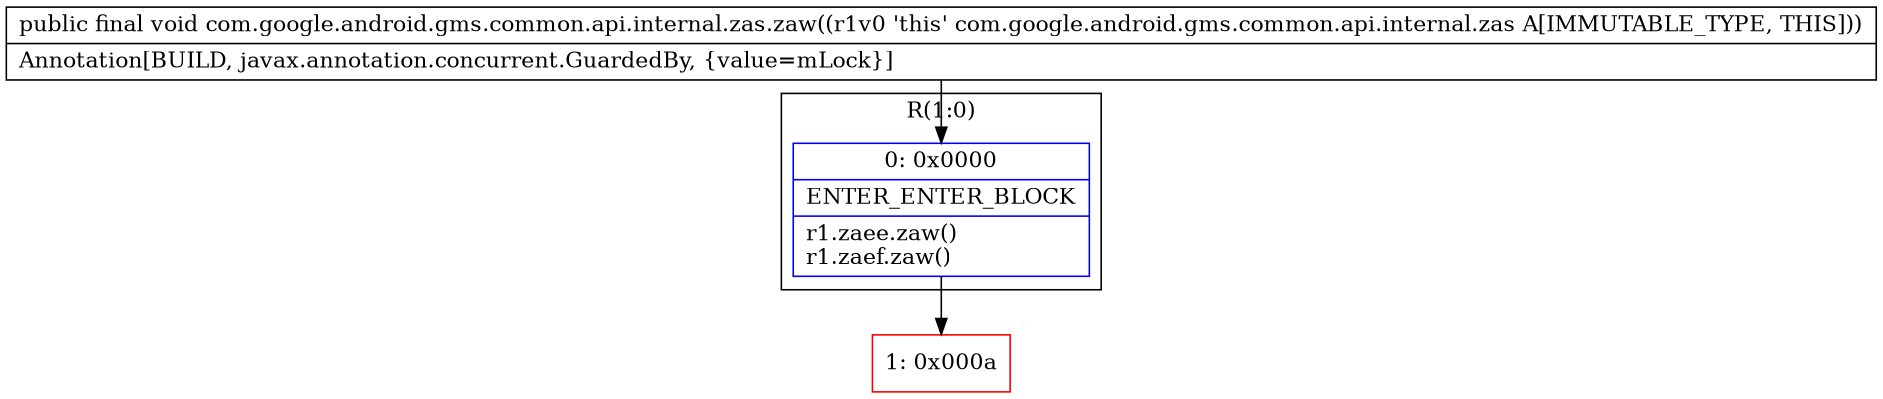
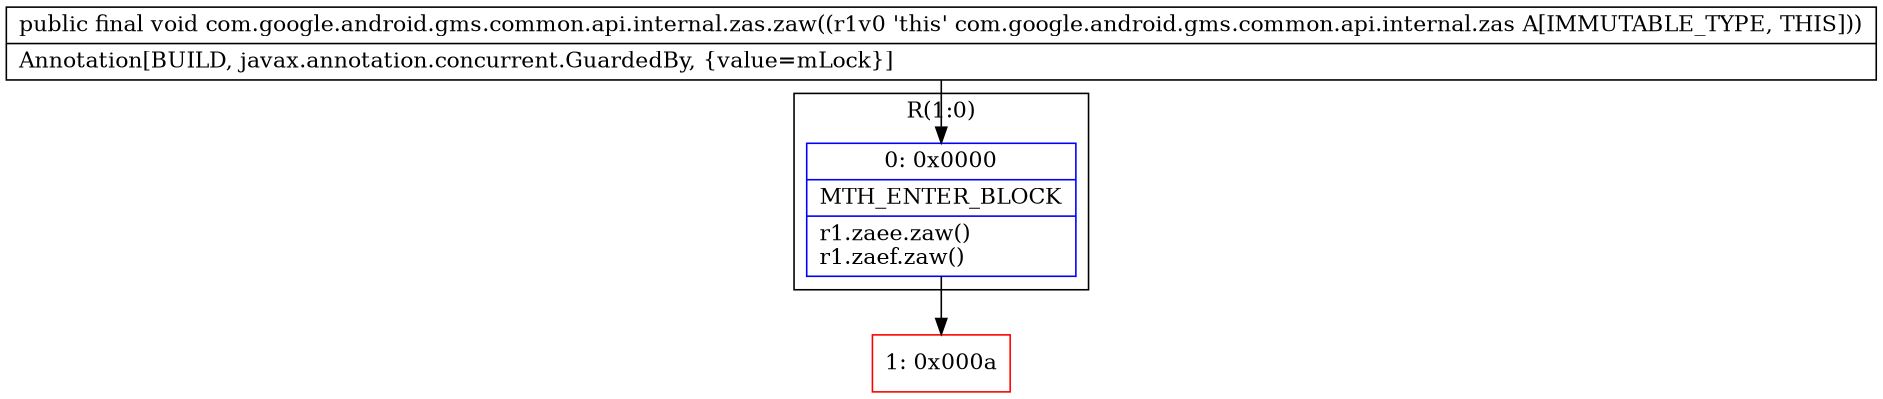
  digraph {
    node [shape=record]
-   n1 [color=blue label="{0\:\ 0x0000|ENTER_ENTER_BLOCK\l|r1.zaee.zaw()\lr1.zaef.zaw()\l}"]
+   n1 [color=blue label="{0\:\ 0x0000|MTH_ENTER_BLOCK\l|r1.zaee.zaw()\lr1.zaef.zaw()\l}"]
    n2 [color=red label="{1\:\ 0x000a}"]
    n3 [label="{public final void com.google.android.gms.common.api.internal.zas.zaw((r1v0 'this' com.google.android.gms.common.api.internal.zas A[IMMUTABLE_TYPE, THIS]))  | Annotation[BUILD, javax.annotation.concurrent.GuardedBy, \{value=mLock\}]\l}"]
    subgraph cluster_1 {
      label="R(1:0)"
      n1
    }
    n1 -> n2
    n3 -> n1
  }
